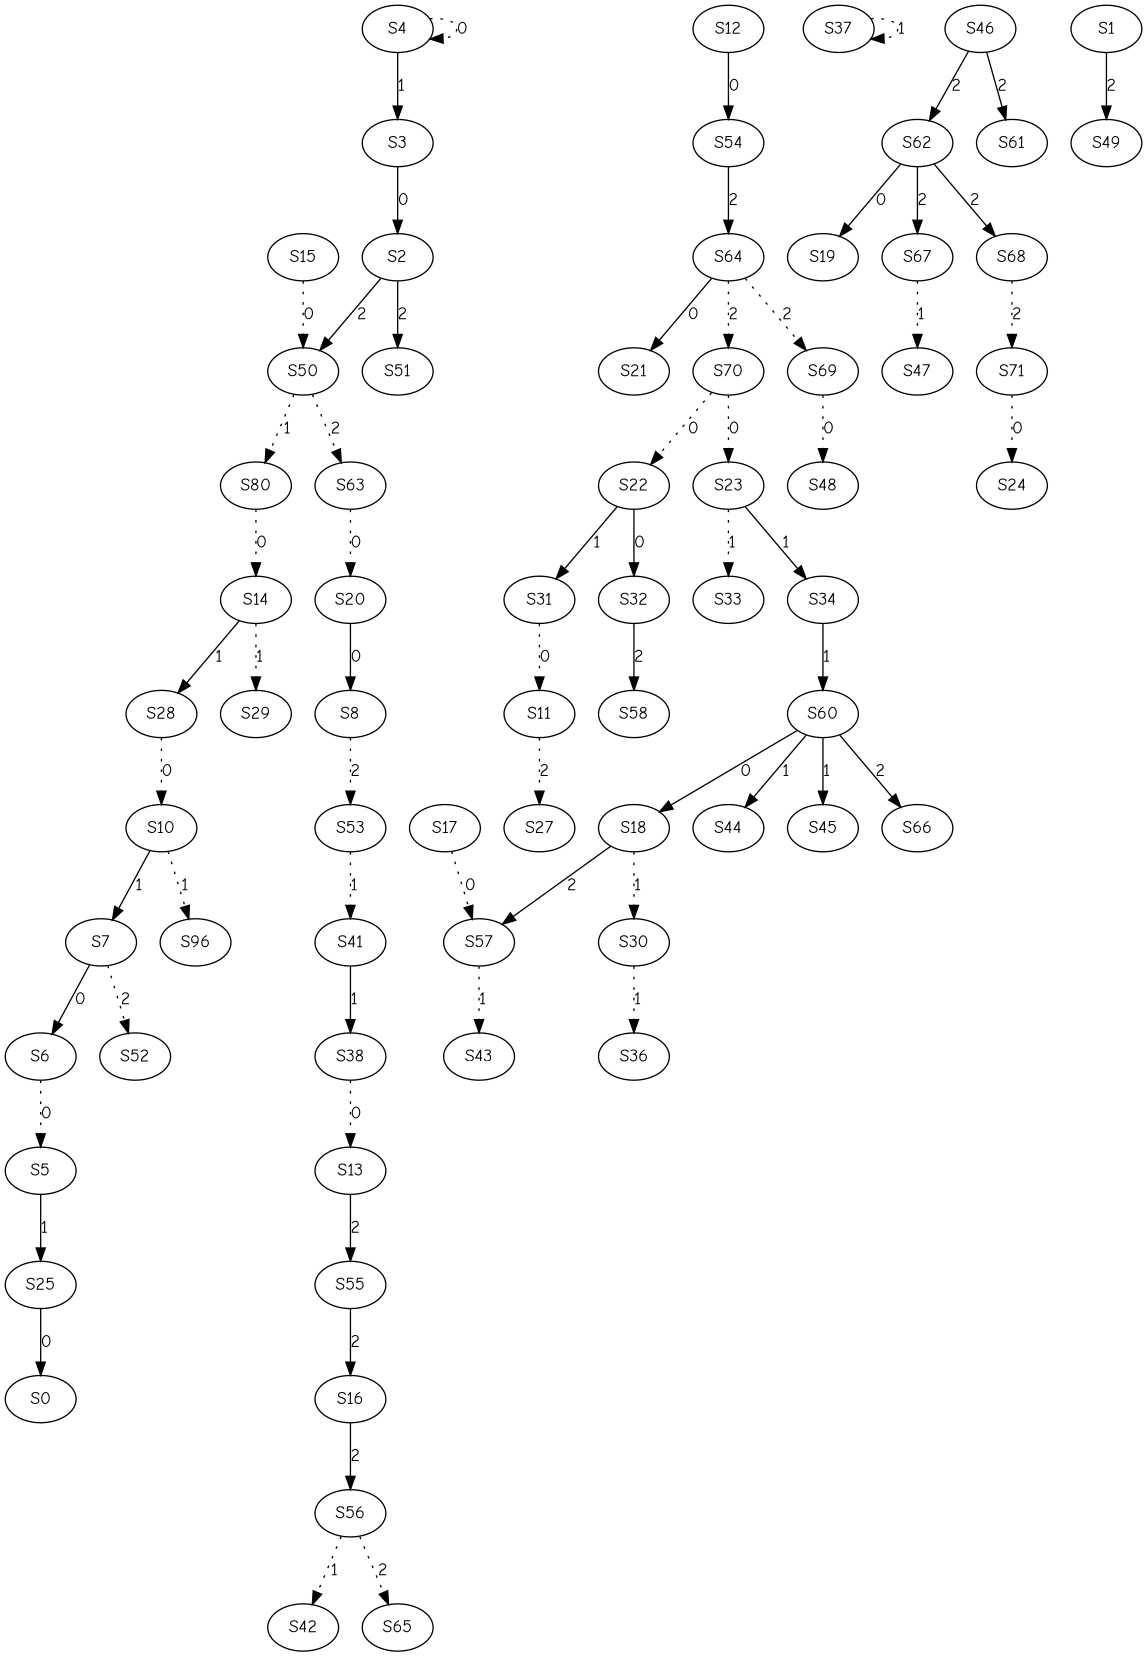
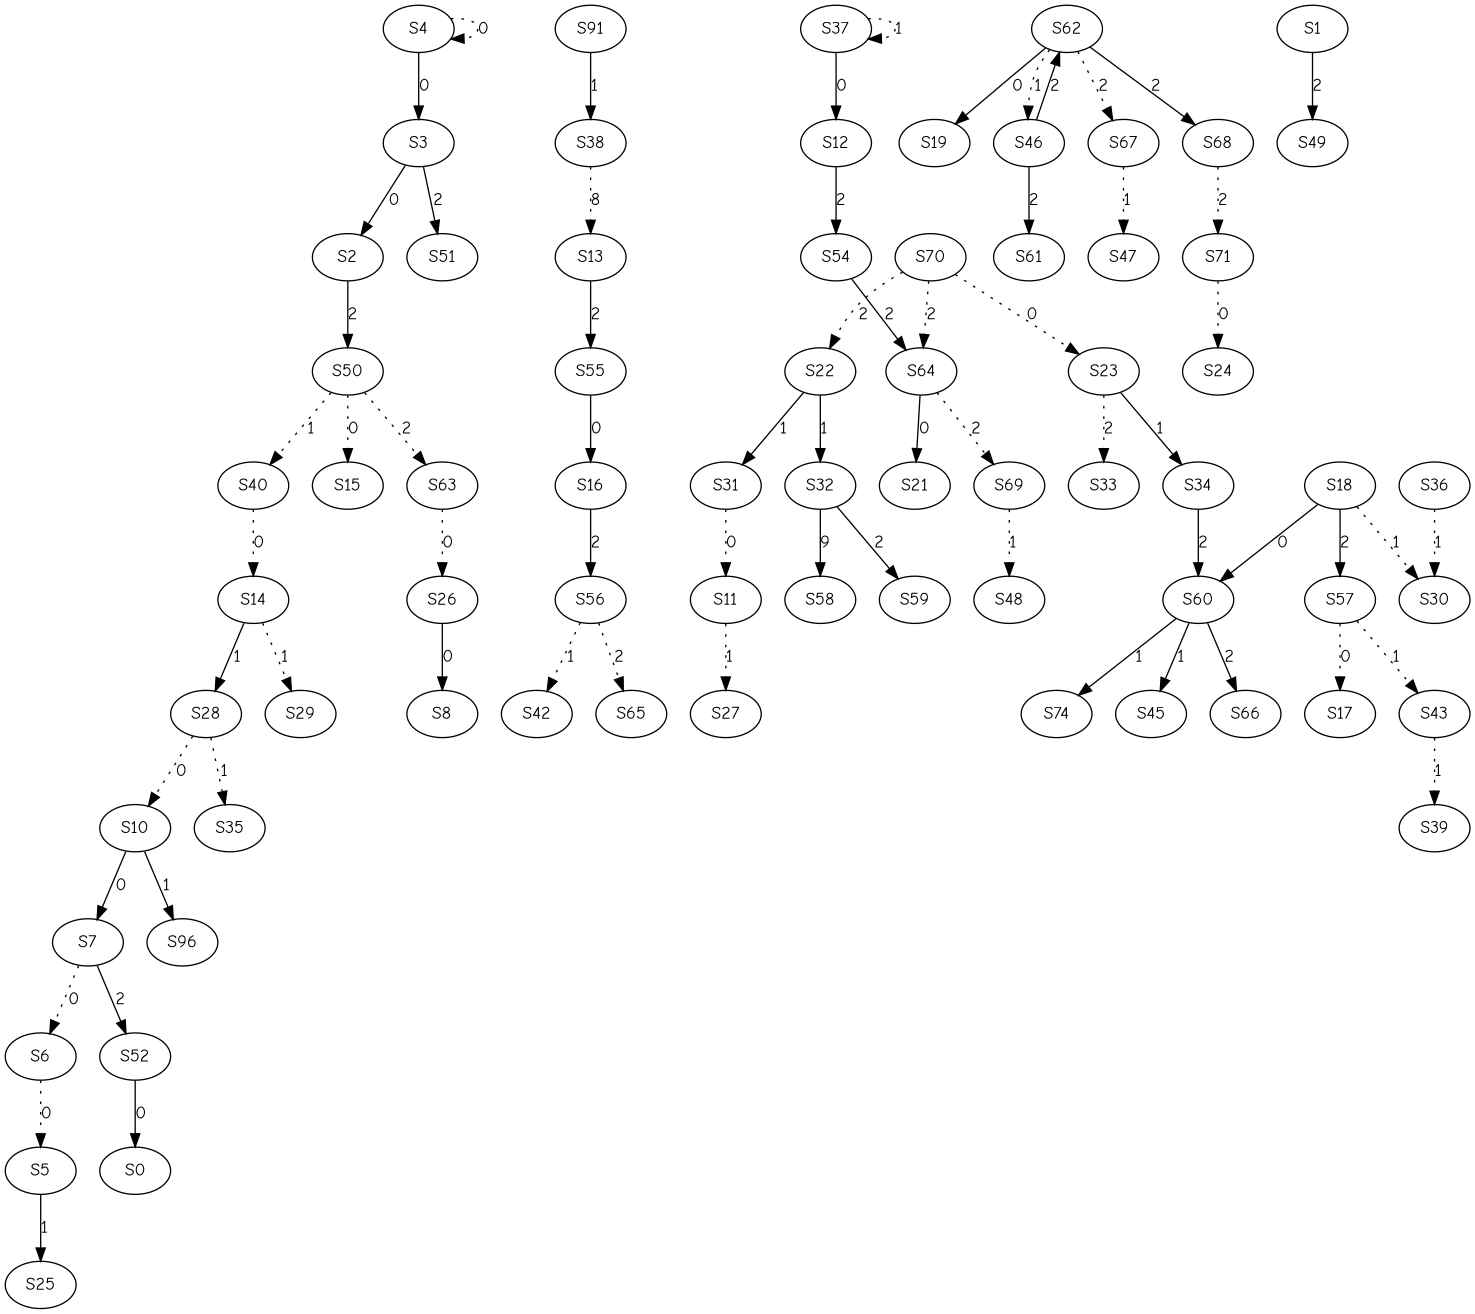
  strict digraph {
    fontname="Comic Neue"
    node [fontname="Comic Neue"]
    edge [fontname="Comic Neue" style=dotted]
    S3
    S2
    S51
    S50
-   S40 [label=S80]
+   S40
    S15
    S63
    S4
    S6
    S5
    S25
    n12 [label=S0]
    S7
    S52
    S10
    n16 [label=S96]
-   S20
+   S20 [label=S26]
    S8
-   S53
-   S41
+   S41 [label=S91]
    S28
+   S35
    S31
    S11
    S27
    S37
    S12
    S54
    S64
    S38
    S13
    S55
    S16
    S14
    S29
    S56
    S42
    S65
    S57
    S17
    S43
+   S39
    S60
    S18
-   S44
+   S44 [label=S74]
    S45
    S66
    S30
    S36
    S62
    S19
    S46
    S67
    S68
    S61
    S47
    S71
    S21
    S70
    S69
    S22
    S23
    S48
    S32
    S33
    S34
    S58
+   S59
    S24
    S1
    S49
    S3 -> S2 [label=0 style=solid]
-   S2 -> S51 [label=2 style=solid]
+   S3 -> S51 [label=2 style=solid]
    S2 -> S50 [label=2 style=solid]
    S50 -> S40 [label=1]
-   S15 -> S50 [label=0]
+   S50 -> S15 [label=0]
    S50 -> S63 [label=2]
    S40 -> S14 [label=0]
    S63 -> S20 [label=0]
-   S4 -> S3 [label=1 style=solid]
+   S4 -> S3 [label=0 style=solid]
    S4 -> S4 [label=0]
    S6 -> S5 [label=0]
    S5 -> S25 [label=1 style=solid]
-   S25 -> n12 [label=0 style=solid]
-   S7 -> S6 [label=0 style=solid]
-   S7 -> S52 [label=2]
-   S10 -> S7 [label=1 style=solid]
-   S10 -> n16 [label=1]
+   S52 -> n12 [label=0 style=solid]
+   S7 -> S6 [label=0]
+   S7 -> S52 [label=2 style=solid]
+   S10 -> S7 [label=0 style=solid]
+   S10 -> n16 [label=1 style=solid]
    S20 -> S8 [label=0 style=solid]
-   S8 -> S53 [label=2]
-   S53 -> S41 [label=1]
    S41 -> S38 [label=1 style=solid]
    S28 -> S10 [label=0]
+   S28 -> S35 [label=1]
    S31 -> S11 [label=0]
-   S11 -> S27 [label=2]
+   S11 -> S27 [label=1]
    S37 -> S37 [label=1]
-   S12 -> S54 [label=0 style=solid]
+   S37 -> S12 [label=0 style=solid]
+   S12 -> S54 [label=2 style=solid]
    S54 -> S64 [label=2 style=solid]
    S64 -> S21 [label=0 style=solid]
-   S64 -> S70 [label=2]
+   S70 -> S64 [label=2]
    S64 -> S69 [label=2]
-   S38 -> S13 [label=0]
+   S38 -> S13 [label=8]
    S13 -> S55 [label=2 style=solid]
-   S55 -> S16 [label=2 style=solid]
+   S55 -> S16 [label=0 style=solid]
    S16 -> S56 [label=2 style=solid]
    S14 -> S28 [label=1 style=solid]
    S14 -> S29 [label=1]
    S56 -> S42 [label=1]
    S56 -> S65 [label=2]
-   S17 -> S57 [label=0]
+   S57 -> S17 [label=0]
    S57 -> S43 [label=1]
-   S60 -> S18 [label=0 style=solid]
+   S43 -> S39 [label=1]
+   S18 -> S60 [label=0 style=solid]
    S60 -> S44 [label=1 style=solid]
    S60 -> S45 [label=1 style=solid]
    S60 -> S66 [label=2 style=solid]
    S18 -> S57 [label=2 style=solid]
    S18 -> S30 [label=1]
-   S30 -> S36 [label=1]
+   S36 -> S30 [label=1]
    S62 -> S19 [label=0 style=solid]
-   S62 -> S67 [label=2 style=solid]
+   S62 -> S46 [label=1]
+   S62 -> S67 [label=2]
    S62 -> S68 [label=2 style=solid]
    S46 -> S62 [label=2 style=solid]
    S46 -> S61 [label=2 style=solid]
    S67 -> S47 [label=1]
    S68 -> S71 [label=2]
    S71 -> S24 [label=0]
-   S70 -> S22 [label=0]
+   S70 -> S22 [label=2]
    S70 -> S23 [label=0]
-   S69 -> S48 [label=0]
+   S69 -> S48 [label=1]
    S22 -> S31 [label=1 style=solid]
-   S22 -> S32 [label=0 style=solid]
-   S23 -> S33 [label=1]
+   S22 -> S32 [label=1 style=solid]
+   S23 -> S33 [label=2]
    S23 -> S34 [label=1 style=solid]
-   S32 -> S58 [label=2 style=solid]
-   S34 -> S60 [label=1 style=solid]
+   S32 -> S58 [label=9 style=solid]
+   S32 -> S59 [label=2 style=solid]
+   S34 -> S60 [label=2 style=solid]
    S1 -> S49 [label=2 style=solid]
  }
